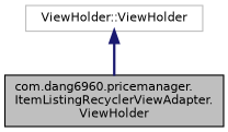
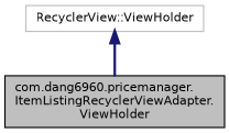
  digraph {
    node [fontname=Helvetica fontsize=10 shape=record style=filled]
    n1 [color=black fillcolor=grey75 fontcolor=black height=0.2 label="com.dang6960.pricemanager.\lItemListingRecyclerViewAdapter.\lViewHolder" width=0.4]
-   n2 [color=grey75 fillcolor=white height=0.2 label="ViewHolder::ViewHolder" width=0.4]
+   n2 [color=grey75 fillcolor=white height=0.2 label="RecyclerView::ViewHolder" width=0.4]
    n2 -> n1 [color=midnightblue dir=back fontname=Helvetica fontsize=10 labelfontname=Helvetica labelfontsize=10 style=bold]
  }
